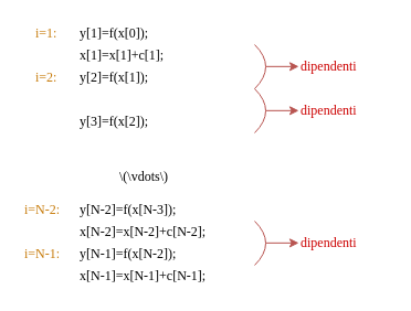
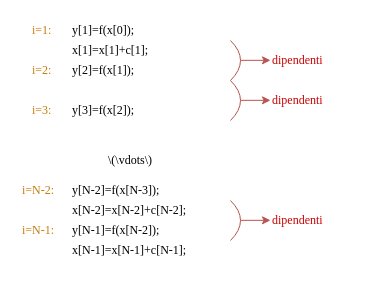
  <mxCell id="0" />
  <mxCell id="1" parent="0" />
  <mxCell id="2" value="y[1]=f(x[0]);" style="text;html=1;align=left;verticalAlign=middle;whiteSpace=wrap;rounded=0;fontFamily=Lucida Console;" vertex="1" parent="1"><mxGeometry x="70" y="20" width="120" height="20" as="geometry" /></mxCell>
  <mxCell id="3" value="x[1]=x[1]+c[1];" style="text;html=1;align=left;verticalAlign=middle;whiteSpace=wrap;rounded=0;fontFamily=Lucida Console;" vertex="1" parent="1"><mxGeometry x="70" y="40" width="120" height="20" as="geometry" /></mxCell>
  <mxCell id="4" value="i=1:" style="text;html=1;align=left;verticalAlign=middle;whiteSpace=wrap;rounded=0;fontFamily=Lucida Console;fontColor=#C77B0A;" vertex="1" parent="1"><mxGeometry x="30" y="20" width="40" height="20" as="geometry" /></mxCell>
  <mxCell id="5" value="y[2]=f(x[1]);" style="text;html=1;align=left;verticalAlign=middle;whiteSpace=wrap;rounded=0;fontFamily=Lucida Console;" vertex="1" parent="1"><mxGeometry x="70" y="60" width="120" height="20" as="geometry" /></mxCell>
  <mxCell id="6" value="i=2:" style="text;html=1;align=left;verticalAlign=middle;whiteSpace=wrap;rounded=0;fontFamily=Lucida Console;fontColor=#C77B0A;" vertex="1" parent="1"><mxGeometry x="30" y="60" width="40" height="20" as="geometry" /></mxCell>
  <mxCell id="7" value="y[3]=f(x[2]);" style="text;html=1;align=left;verticalAlign=middle;whiteSpace=wrap;rounded=0;fontFamily=Lucida Console;" vertex="1" parent="1"><mxGeometry x="70" y="100" width="120" height="20" as="geometry" /></mxCell>
+ <mxCell id="8" value="i=3:" style="text;html=1;align=left;verticalAlign=middle;whiteSpace=wrap;rounded=0;fontFamily=Lucida Console;fontColor=#C77B0A;" vertex="1" parent="1"><mxGeometry x="30" y="100" width="40" height="20" as="geometry" /></mxCell>
  <mxCell id="9" value="\(\vdots\)" style="text;html=1;align=center;verticalAlign=middle;whiteSpace=wrap;rounded=0;fontFamily=Lucida Console;" vertex="1" parent="1"><mxGeometry x="70" y="140" width="120" height="40" as="geometry" /></mxCell>
  <mxCell id="10" value="y[N-2]=f(x[N-3]);" style="text;html=1;align=left;verticalAlign=middle;whiteSpace=wrap;rounded=0;fontFamily=Lucida Console;" vertex="1" parent="1"><mxGeometry x="70" y="180" width="150" height="20" as="geometry" /></mxCell>
  <mxCell id="11" value="x[N-2]=x[N-2]+c[N-2];" style="text;html=1;align=left;verticalAlign=middle;whiteSpace=wrap;rounded=0;fontFamily=Lucida Console;" vertex="1" parent="1"><mxGeometry x="70" y="200" width="170" height="20" as="geometry" /></mxCell>
  <mxCell id="12" value="i=N-2:" style="text;html=1;align=left;verticalAlign=middle;whiteSpace=wrap;rounded=0;fontFamily=Lucida Console;fontColor=#C77B0A;" vertex="1" parent="1"><mxGeometry x="20" y="180" width="50" height="20" as="geometry" /></mxCell>
  <mxCell id="13" value="" style="endArrow=none;html=1;rounded=0;curved=1;fillColor=#f8cecc;strokeColor=#b85450;" edge="1" parent="1"><mxGeometry width="50" height="50" relative="1" as="geometry"><mxPoint x="240" y="60" as="sourcePoint" /><mxPoint x="230" y="40" as="targetPoint" /><Array as="points"><mxPoint x="240" y="50" /></Array></mxGeometry></mxCell>
  <mxCell id="14" value="" style="endArrow=none;html=1;rounded=0;curved=1;fillColor=#f8cecc;strokeColor=#b85450;" edge="1" parent="1"><mxGeometry width="50" height="50" relative="1" as="geometry"><mxPoint x="230" y="80" as="sourcePoint" /><mxPoint x="240" y="60" as="targetPoint" /><Array as="points"><mxPoint x="240" y="70" /></Array></mxGeometry></mxCell>
  <mxCell id="15" value="" style="endArrow=classic;html=1;rounded=0;fillColor=#f8cecc;strokeColor=#b85450;" edge="1" parent="1"><mxGeometry width="50" height="50" relative="1" as="geometry"><mxPoint x="240" y="59.84" as="sourcePoint" /><mxPoint x="270" y="59.84" as="targetPoint" /></mxGeometry></mxCell>
  <mxCell id="16" value="dipendenti" style="text;html=1;align=left;verticalAlign=middle;whiteSpace=wrap;rounded=0;fontFamily=Georgia;fontColor=#CC0000;" vertex="1" parent="1"><mxGeometry x="270" y="50" width="80" height="20" as="geometry" /></mxCell>
  <mxCell id="17" value="" style="endArrow=none;html=1;rounded=0;curved=1;fillColor=#f8cecc;strokeColor=#b85450;" edge="1" parent="1"><mxGeometry width="50" height="50" relative="1" as="geometry"><mxPoint x="240" y="100" as="sourcePoint" /><mxPoint x="230" y="80" as="targetPoint" /><Array as="points"><mxPoint x="240" y="90" /></Array></mxGeometry></mxCell>
  <mxCell id="18" value="" style="endArrow=none;html=1;rounded=0;curved=1;fillColor=#f8cecc;strokeColor=#b85450;" edge="1" parent="1"><mxGeometry width="50" height="50" relative="1" as="geometry"><mxPoint x="230" y="120" as="sourcePoint" /><mxPoint x="240" y="100" as="targetPoint" /><Array as="points"><mxPoint x="240" y="110" /></Array></mxGeometry></mxCell>
  <mxCell id="19" value="" style="endArrow=classic;html=1;rounded=0;fillColor=#f8cecc;strokeColor=#b85450;" edge="1" parent="1"><mxGeometry width="50" height="50" relative="1" as="geometry"><mxPoint x="240" y="99.84" as="sourcePoint" /><mxPoint x="270" y="99.84" as="targetPoint" /></mxGeometry></mxCell>
  <mxCell id="20" value="dipendenti" style="text;html=1;align=left;verticalAlign=middle;whiteSpace=wrap;rounded=0;fontFamily=Georgia;fontColor=#CC0000;" vertex="1" parent="1"><mxGeometry x="270" y="90" width="80" height="20" as="geometry" /></mxCell>
  <mxCell id="21" value="y[N-1]=f(x[N-2]);" style="text;html=1;align=left;verticalAlign=middle;whiteSpace=wrap;rounded=0;fontFamily=Lucida Console;" vertex="1" parent="1"><mxGeometry x="70" y="220" width="150" height="20" as="geometry" /></mxCell>
  <mxCell id="22" value="x[N-1]=x[N-1]+c[N-1];" style="text;html=1;align=left;verticalAlign=middle;whiteSpace=wrap;rounded=0;fontFamily=Lucida Console;" vertex="1" parent="1"><mxGeometry x="70" y="240" width="170" height="20" as="geometry" /></mxCell>
  <mxCell id="23" value="i=N-1:" style="text;html=1;align=left;verticalAlign=middle;whiteSpace=wrap;rounded=0;fontFamily=Lucida Console;fontColor=#C77B0A;" vertex="1" parent="1"><mxGeometry x="20" y="220" width="50" height="20" as="geometry" /></mxCell>
  <mxCell id="24" value="" style="endArrow=none;html=1;rounded=0;curved=1;fillColor=#f8cecc;strokeColor=#b85450;" edge="1" parent="1"><mxGeometry width="50" height="50" relative="1" as="geometry"><mxPoint x="240" y="220" as="sourcePoint" /><mxPoint x="230" y="200" as="targetPoint" /><Array as="points"><mxPoint x="240" y="210" /></Array></mxGeometry></mxCell>
  <mxCell id="25" value="" style="endArrow=none;html=1;rounded=0;curved=1;fillColor=#f8cecc;strokeColor=#b85450;" edge="1" parent="1"><mxGeometry width="50" height="50" relative="1" as="geometry"><mxPoint x="230" y="240" as="sourcePoint" /><mxPoint x="240" y="220" as="targetPoint" /><Array as="points"><mxPoint x="240" y="230" /></Array></mxGeometry></mxCell>
  <mxCell id="26" value="" style="endArrow=classic;html=1;rounded=0;fillColor=#f8cecc;strokeColor=#b85450;" edge="1" parent="1"><mxGeometry width="50" height="50" relative="1" as="geometry"><mxPoint x="240" y="219.84" as="sourcePoint" /><mxPoint x="270" y="219.84" as="targetPoint" /></mxGeometry></mxCell>
  <mxCell id="27" value="dipendenti" style="text;html=1;align=left;verticalAlign=middle;whiteSpace=wrap;rounded=0;fontFamily=Georgia;fontColor=#CC0000;" vertex="1" parent="1"><mxGeometry x="270" y="210" width="80" height="20" as="geometry" /></mxCell>
